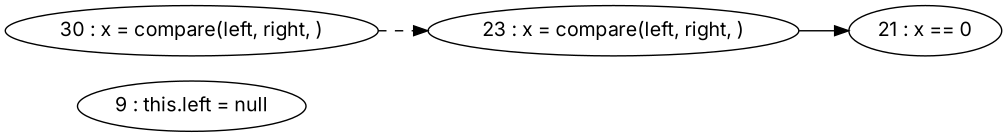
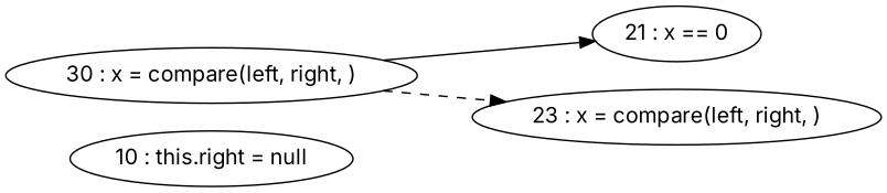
  digraph {
    fontname=Inter
    rankdir=LR
    node [fontname=Inter]
    edge [fontname=Inter]
-   "9 : this.left = null"
+   "10 : this.right = null"
    n3 [label="30 : x = compare(left, right, )"]
    "21 : x == 0"
    "23 : x = compare(left, right, )"
-   "23 : x = compare(left, right, )" -> "21 : x == 0"
+   n3 -> "21 : x == 0"
    n3 -> "23 : x = compare(left, right, )" [style=dashed]
  }
